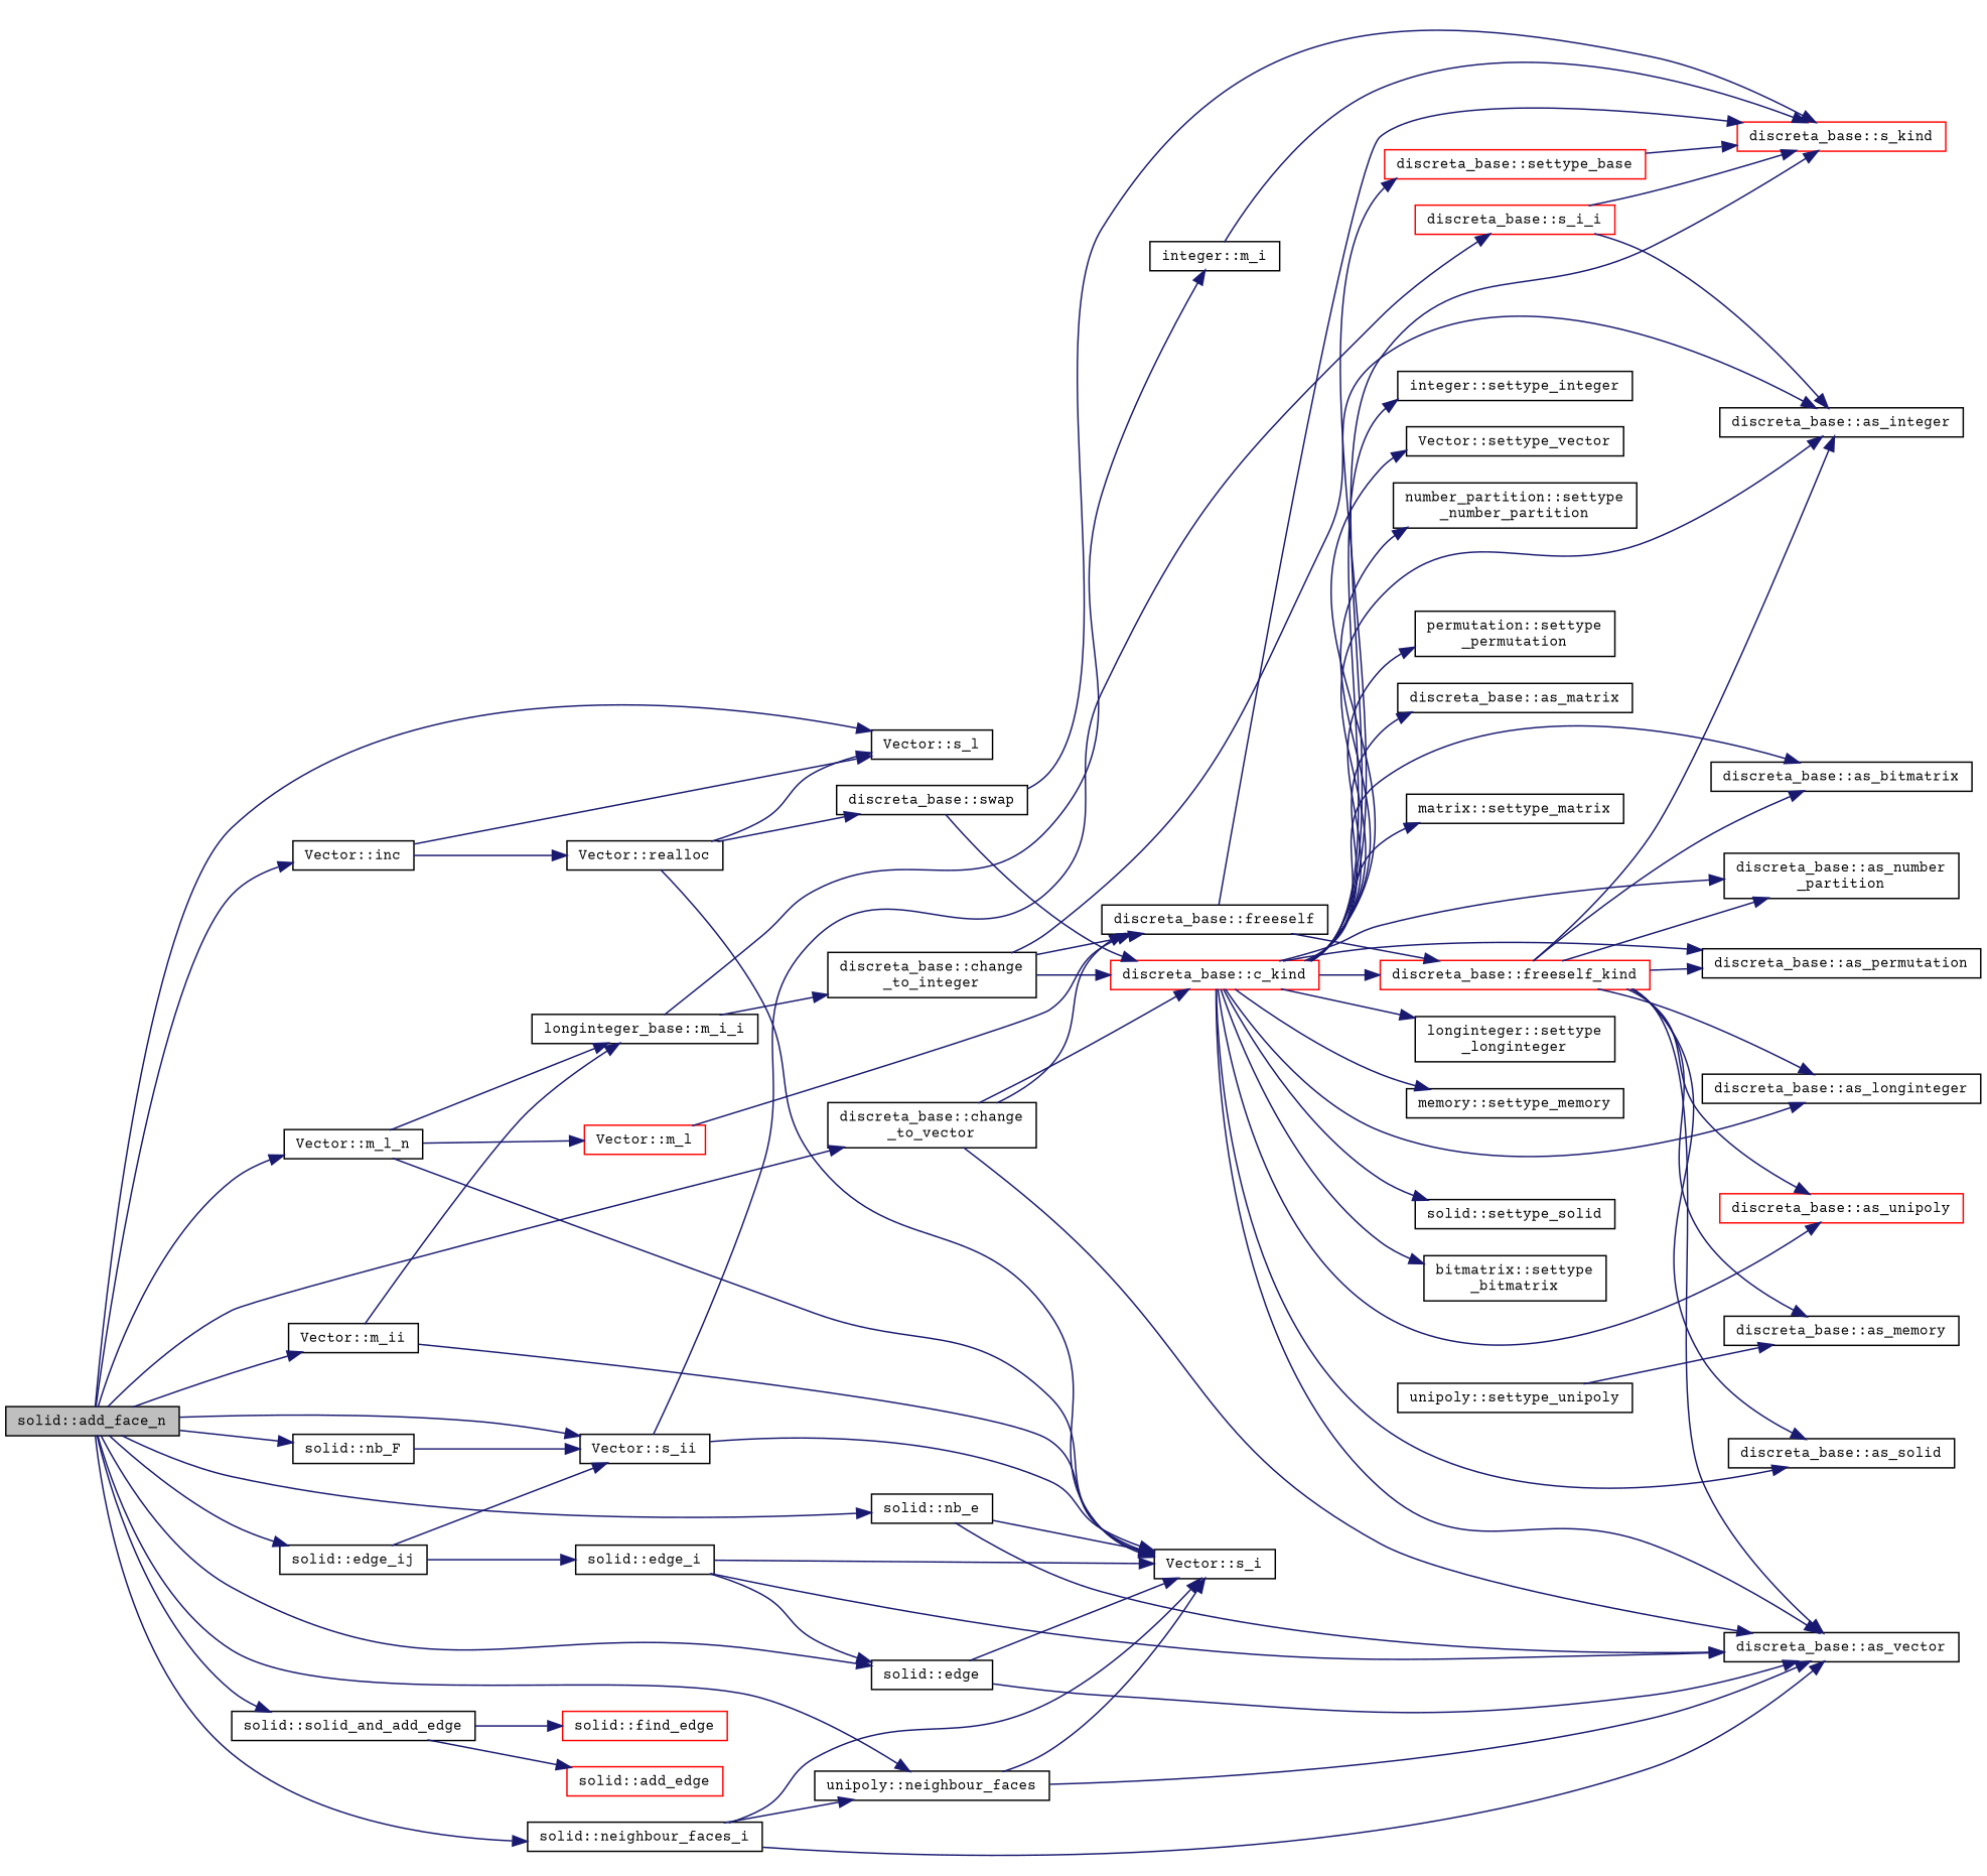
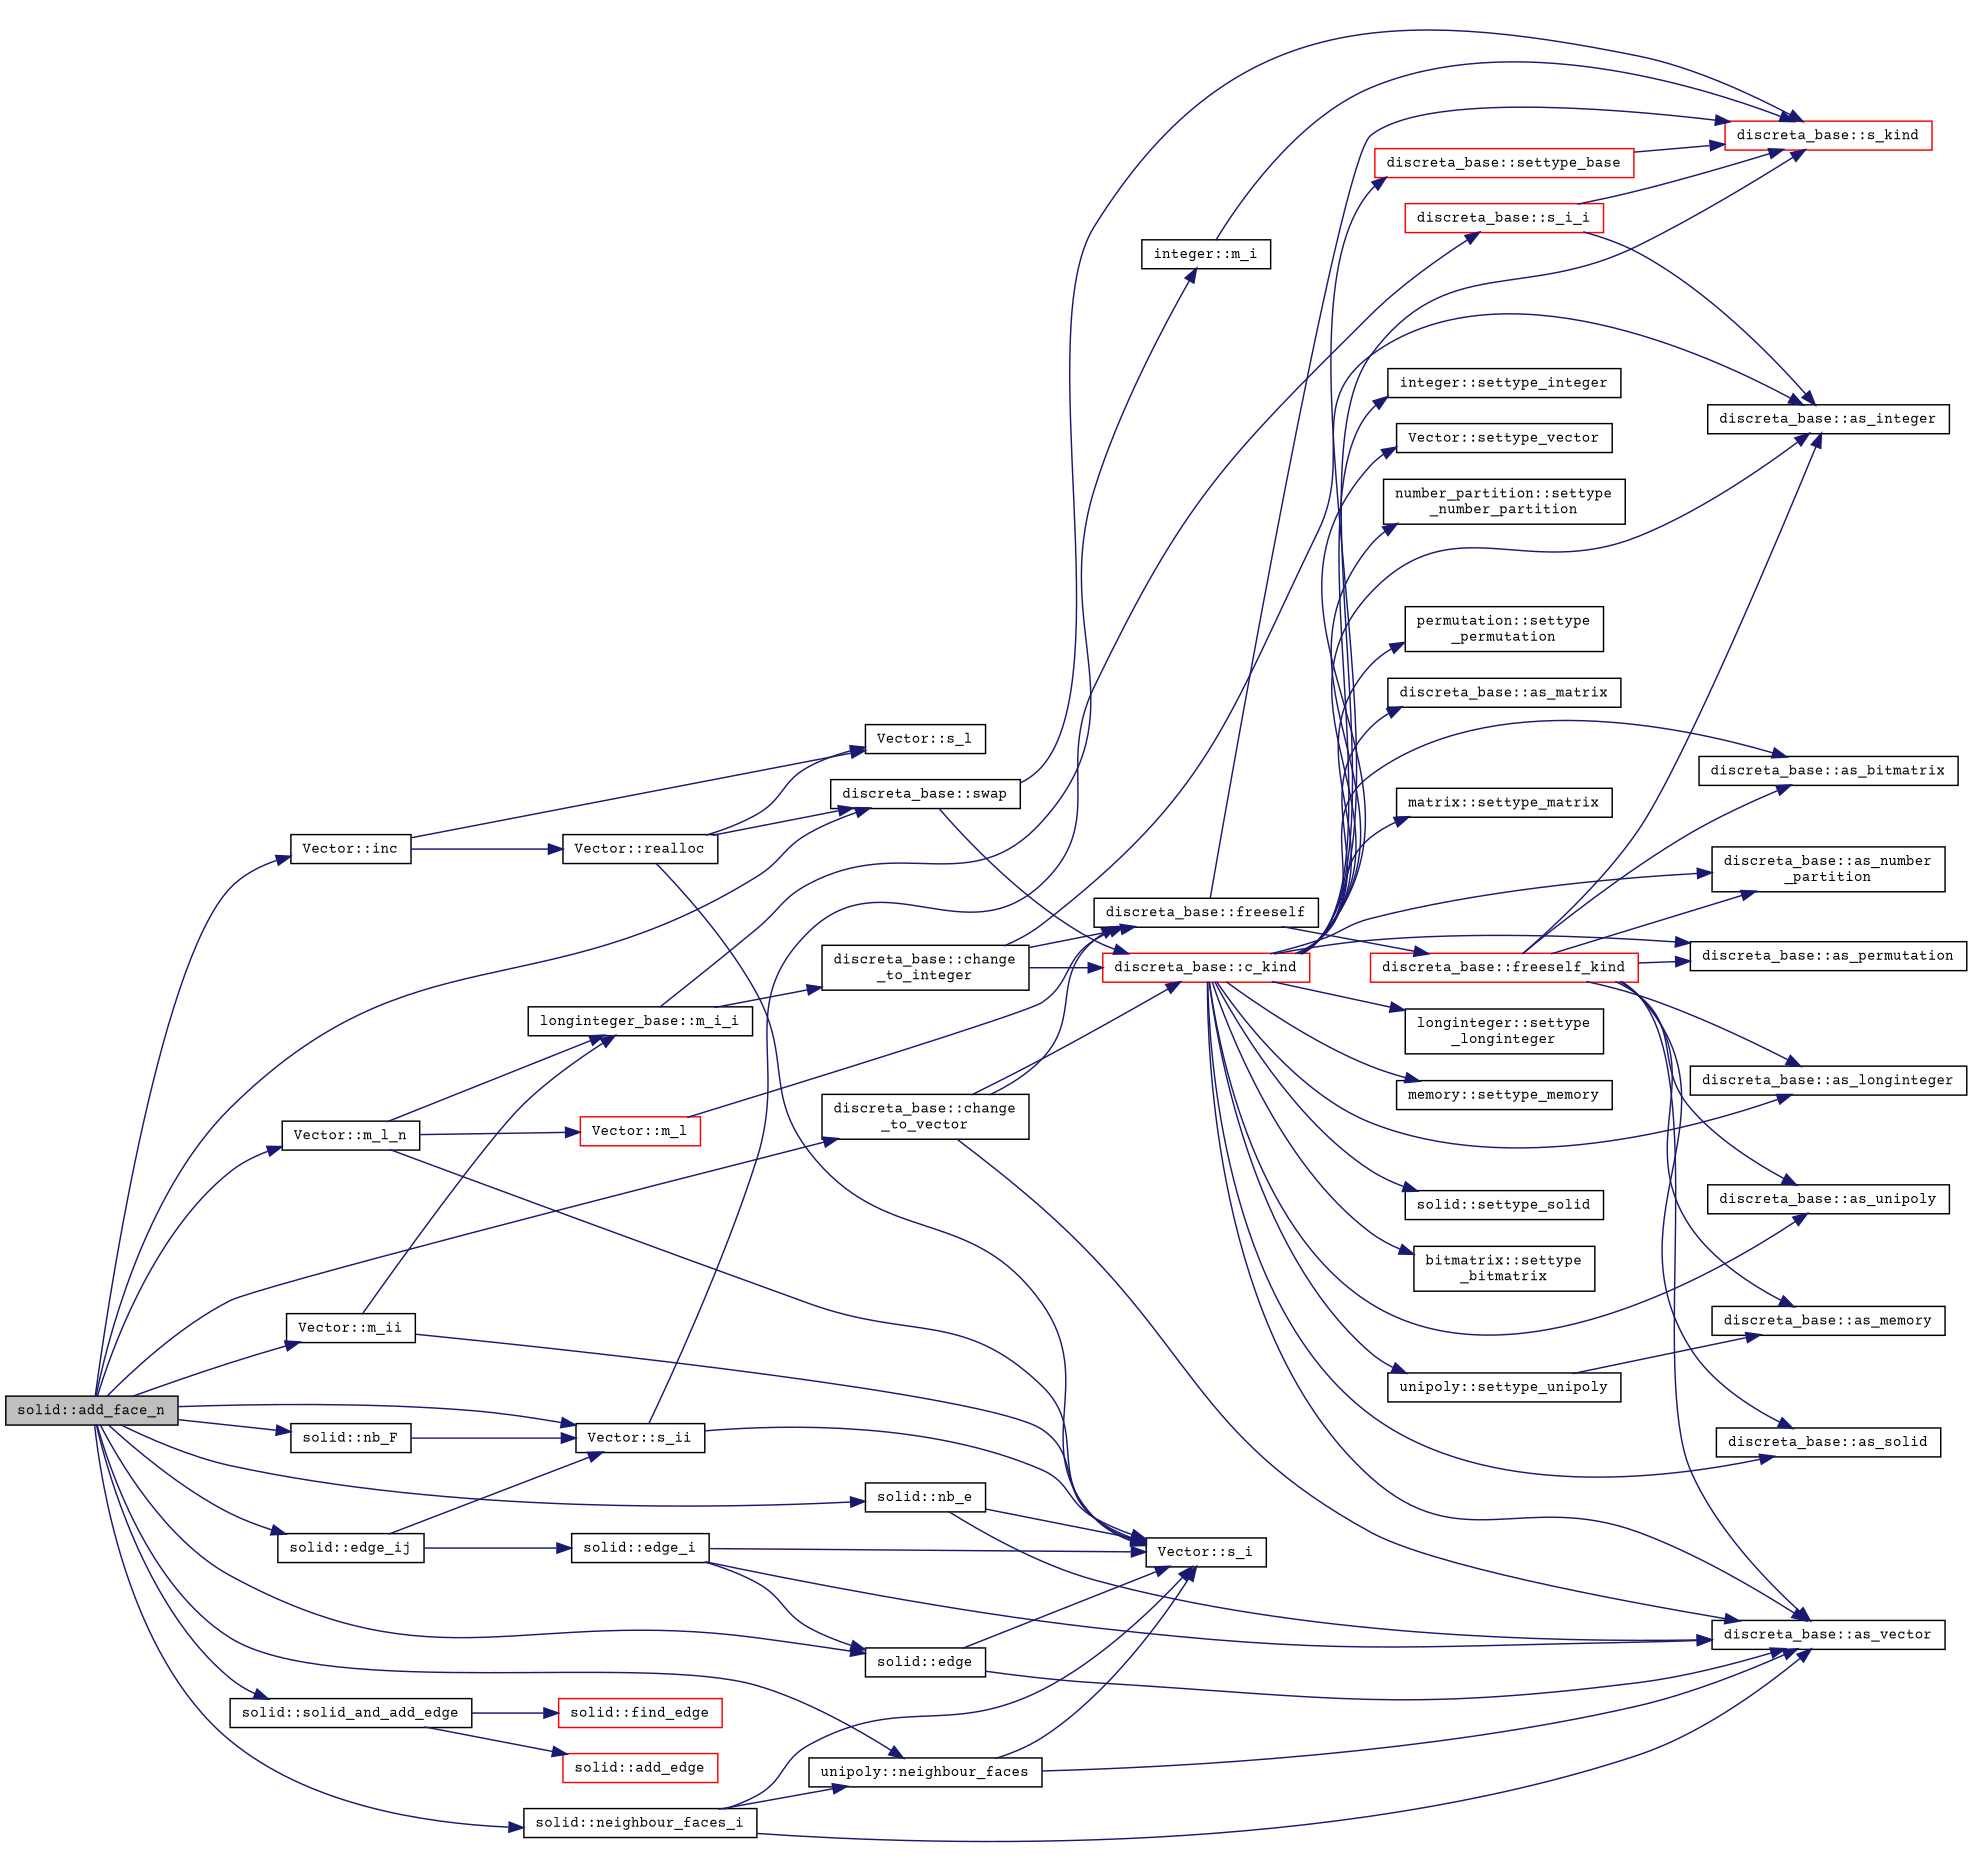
  digraph {
    fontname="Courier Prime"
    rankdir=LR
    node [color=black fillcolor=white fontname="Courier Prime" fontsize=10 shape=record style=filled]
    edge [color=midnightblue fontname="Courier Prime" fontsize=10 labelfontname=Helvetica labelfontsize=10 style=solid]
    n1 [fillcolor=grey75 fontcolor=black height=0.2 label="solid::add_face_n" width=0.4]
    n2 [height=0.2 label="Vector::s_l" width=0.4]
    n3 [height=0.2 label="solid::nb_e" width=0.4]
    n4 [height=0.2 label="Vector::inc" width=0.4]
    n5 [height=0.2 label="solid::edge" width=0.4]
    n6 [height=0.2 label="unipoly::neighbour_faces" width=0.4]
    n7 [height=0.2 label="Vector::m_ii" width=0.4]
    n8 [height=0.2 label="solid::nb_F" width=0.4]
    n9 [height=0.2 label="Vector::s_ii" width=0.4]
    n10 [height=0.2 label="discreta_base::change\l_to_vector" width=0.4]
    n11 [height=0.2 label="Vector::m_l_n" width=0.4]
    n12 [height=0.2 label="solid::neighbour_faces_i" width=0.4]
    n13 [height=0.2 label="solid::solid_and_add_edge" width=0.4]
    n14 [height=0.2 label="solid::edge_ij" width=0.4]
    n15 [height=0.2 label="Vector::s_i" width=0.4]
    n16 [height=0.2 label="discreta_base::as_vector" width=0.4]
    n17 [height=0.2 label="Vector::realloc" width=0.4]
    n18 [height=0.2 label="longinteger_base::m_i_i" width=0.4]
    n19 [color=red height=0.2 label="discreta_base::s_i_i" width=0.4]
    n20 [height=0.2 label="solid::edge_i" width=0.4]
    n21 [color=red height=0.2 label="discreta_base::c_kind" width=0.4]
    n22 [height=0.2 label="discreta_base::freeself" width=0.4]
    n23 [color=red height=0.2 label="Vector::m_l" width=0.4]
    n24 [color=red height=0.2 label="solid::find_edge" width=0.4]
    n25 [color=red height=0.2 label="solid::add_edge" width=0.4]
    n26 [height=0.2 label="discreta_base::swap" width=0.4]
    n27 [color=red height=0.2 label="discreta_base::s_kind" width=0.4]
    n28 [color=red height=0.2 label="discreta_base::settype_base" width=0.4]
    n29 [height=0.2 label="discreta_base::as_integer" width=0.4]
    n30 [height=0.2 label="integer::settype_integer" width=0.4]
    n31 [height=0.2 label="Vector::settype_vector" width=0.4]
    n32 [height=0.2 label="discreta_base::as_number\l_partition" width=0.4]
    n33 [height=0.2 label="number_partition::settype\l_number_partition" width=0.4]
    n34 [height=0.2 label="discreta_base::as_permutation" width=0.4]
    n35 [height=0.2 label="permutation::settype\l_permutation" width=0.4]
    n36 [height=0.2 label="discreta_base::as_matrix" width=0.4]
    n37 [height=0.2 label="matrix::settype_matrix" width=0.4]
    n38 [height=0.2 label="discreta_base::as_longinteger" width=0.4]
    n39 [height=0.2 label="longinteger::settype\l_longinteger" width=0.4]
    n40 [height=0.2 label="memory::settype_memory" width=0.4]
-   n41 [color=red height=0.2 label="discreta_base::as_unipoly" width=0.4]
+   n41 [height=0.2 label="discreta_base::as_unipoly" width=0.4]
    n42 [height=0.2 label="unipoly::settype_unipoly" width=0.4]
    n43 [height=0.2 label="discreta_base::as_solid" width=0.4]
    n44 [height=0.2 label="solid::settype_solid" width=0.4]
    n45 [height=0.2 label="discreta_base::as_bitmatrix" width=0.4]
    n46 [height=0.2 label="bitmatrix::settype\l_bitmatrix" width=0.4]
    n47 [height=0.2 label="discreta_base::as_memory" width=0.4]
    n48 [height=0.2 label="discreta_base::change\l_to_integer" width=0.4]
    n49 [height=0.2 label="integer::m_i" width=0.4]
    n50 [color=red height=0.2 label="discreta_base::freeself_kind" width=0.4]
-   n1 -> n2
+   n1 -> n26
    n1 -> n3
    n1 -> n4
    n1 -> n5
    n1 -> n6
    n1 -> n7
    n1 -> n8
    n1 -> n9
    n1 -> n10
    n1 -> n11
    n1 -> n12
    n1 -> n13
    n1 -> n14
    n3 -> n15
    n3 -> n16
    n4 -> n2
    n4 -> n17
    n5 -> n15
    n5 -> n16
    n6 -> n15
    n6 -> n16
    n7 -> n15
    n7 -> n18
    n8 -> n9
    n9 -> n15
    n9 -> n19
    n10 -> n16
    n10 -> n21
    n10 -> n22
    n11 -> n15
    n11 -> n18
    n11 -> n23
    n12 -> n6
    n12 -> n15
    n12 -> n16
    n13 -> n24
    n13 -> n25
    n14 -> n9
    n14 -> n20
    n17 -> n2
    n17 -> n15
    n17 -> n26
    n18 -> n48
    n18 -> n49
    n19 -> n27
    n19 -> n29
    n20 -> n5
    n20 -> n15
    n20 -> n16
    n21 -> n16
    n21 -> n27
    n21 -> n28
    n21 -> n29
    n21 -> n30
    n21 -> n31
    n21 -> n32
    n21 -> n33
    n21 -> n34
    n21 -> n35
    n21 -> n36
    n21 -> n37
    n21 -> n38
    n21 -> n39
    n21 -> n40
    n21 -> n41
-   n21 -> n50
+   n21 -> n42
    n21 -> n43
    n21 -> n44
    n21 -> n45
    n21 -> n46
    n22 -> n27
    n22 -> n50
    n23 -> n22
    n26 -> n21
    n26 -> n27
    n28 -> n27
    n42 -> n47
    n48 -> n21
    n48 -> n22
    n48 -> n29
    n49 -> n27
    n50 -> n16
    n50 -> n29
    n50 -> n32
    n50 -> n34
    n50 -> n38
    n50 -> n41
    n50 -> n43
    n50 -> n45
    n50 -> n47
  }
